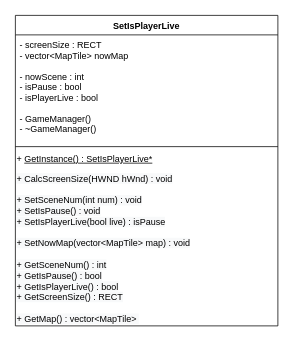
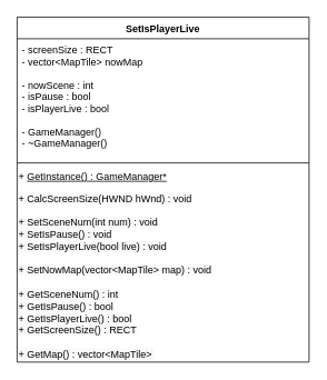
  <mxCell id="0" />
  <mxCell id="1" parent="0" />
  <mxCell id="2" value="SetIsPlayerLive" style="swimlane;fontStyle=1;align=center;verticalAlign=top;childLayout=stackLayout;horizontal=1;startSize=26;horizontalStack=0;resizeParent=1;resizeParentMax=0;resizeLast=0;collapsible=1;marginBottom=0;" vertex="1" parent="1"><mxGeometry x="20" y="20" width="350" height="414" as="geometry" /></mxCell>
  <mxCell id="3" value="- screenSize : RECT&#10;- vector&lt;MapTile&gt; nowMap&#10;&#10;- nowScene : int&#10;- isPause : bool&#10;- isPlayerLive : bool&#10;&#10;- GameManager()&#10;- ~GameManager()" style="text;strokeColor=none;fillColor=none;align=left;verticalAlign=top;spacingLeft=4;spacingRight=4;overflow=hidden;rotatable=0;points=[[0,0.5],[1,0.5]];portConstraint=eastwest;" vertex="1" parent="2"><mxGeometry y="26" width="350" height="144" as="geometry" /></mxCell>
  <mxCell id="4" value="" style="line;strokeWidth=1;fillColor=none;align=left;verticalAlign=middle;spacingTop=-1;spacingLeft=3;spacingRight=3;rotatable=0;labelPosition=right;points=[];portConstraint=eastwest;" vertex="1" parent="2"><mxGeometry y="170" width="350" height="10" as="geometry" /></mxCell>
- <mxCell id="5" value="+ &lt;u&gt;GetInstance() : SetIsPlayerLive*&lt;/u&gt;" style="html=1;fillColor=none;strokeColor=none;align=left;" vertex="1" parent="2"><mxGeometry y="180" width="350" height="24" as="geometry" /></mxCell>
- <mxCell id="6" value="&lt;span style=&quot;color: rgb(0, 0, 0); font-family: helvetica; font-size: 12px; font-style: normal; font-weight: 400; letter-spacing: normal; text-align: left; text-indent: 0px; text-transform: none; word-spacing: 0px; background-color: rgb(248, 249, 250); display: inline; float: none;&quot;&gt;+ CalcScreenSize(HWND hWnd) : void&lt;/span&gt;&lt;br style=&quot;padding: 0px; margin: 0px; color: rgb(0, 0, 0); font-family: helvetica; font-size: 12px; font-style: normal; font-weight: 400; letter-spacing: normal; text-align: left; text-indent: 0px; text-transform: none; word-spacing: 0px; background-color: rgb(248, 249, 250);&quot;&gt;&lt;br style=&quot;padding: 0px; margin: 0px; color: rgb(0, 0, 0); font-family: helvetica; font-size: 12px; font-style: normal; font-weight: 400; letter-spacing: normal; text-align: left; text-indent: 0px; text-transform: none; word-spacing: 0px; background-color: rgb(248, 249, 250);&quot;&gt;&lt;span style=&quot;color: rgb(0, 0, 0); font-family: helvetica; font-size: 12px; font-style: normal; font-weight: 400; letter-spacing: normal; text-align: left; text-indent: 0px; text-transform: none; word-spacing: 0px; background-color: rgb(248, 249, 250); display: inline; float: none;&quot;&gt;+ SetSceneNum(int num) : void&lt;/span&gt;&lt;br style=&quot;padding: 0px; margin: 0px; color: rgb(0, 0, 0); font-family: helvetica; font-size: 12px; font-style: normal; font-weight: 400; letter-spacing: normal; text-align: left; text-indent: 0px; text-transform: none; word-spacing: 0px; background-color: rgb(248, 249, 250);&quot;&gt;&lt;span style=&quot;color: rgb(0, 0, 0); font-family: helvetica; font-size: 12px; font-style: normal; font-weight: 400; letter-spacing: normal; text-align: left; text-indent: 0px; text-transform: none; word-spacing: 0px; background-color: rgb(248, 249, 250); display: inline; float: none;&quot;&gt;+ SetIsPause() : void&lt;/span&gt;&lt;br style=&quot;padding: 0px; margin: 0px; color: rgb(0, 0, 0); font-family: helvetica; font-size: 12px; font-style: normal; font-weight: 400; letter-spacing: normal; text-align: left; text-indent: 0px; text-transform: none; word-spacing: 0px; background-color: rgb(248, 249, 250);&quot;&gt;&lt;span style=&quot;color: rgb(0, 0, 0); font-family: helvetica; font-size: 12px; font-style: normal; font-weight: 400; letter-spacing: normal; text-align: left; text-indent: 0px; text-transform: none; word-spacing: 0px; background-color: rgb(248, 249, 250); display: inline; float: none;&quot;&gt;+ SetIsPlayerLive(bool live) : isPause&lt;/span&gt;&lt;br style=&quot;padding: 0px; margin: 0px; color: rgb(0, 0, 0); font-family: helvetica; font-size: 12px; font-style: normal; font-weight: 400; letter-spacing: normal; text-align: left; text-indent: 0px; text-transform: none; word-spacing: 0px; background-color: rgb(248, 249, 250);&quot;&gt;&lt;br style=&quot;padding: 0px; margin: 0px; color: rgb(0, 0, 0); font-family: helvetica; font-size: 12px; font-style: normal; font-weight: 400; letter-spacing: normal; text-align: left; text-indent: 0px; text-transform: none; word-spacing: 0px; background-color: rgb(248, 249, 250);&quot;&gt;&lt;span style=&quot;color: rgb(0, 0, 0); font-family: helvetica; font-size: 12px; font-style: normal; font-weight: 400; letter-spacing: normal; text-align: left; text-indent: 0px; text-transform: none; word-spacing: 0px; background-color: rgb(248, 249, 250); display: inline; float: none;&quot;&gt;+ SetNowMap(vector&amp;lt;MapTile&amp;gt; map) : void&lt;/span&gt;&lt;br style=&quot;padding: 0px; margin: 0px; color: rgb(0, 0, 0); font-family: helvetica; font-size: 12px; font-style: normal; font-weight: 400; letter-spacing: normal; text-align: left; text-indent: 0px; text-transform: none; word-spacing: 0px; background-color: rgb(248, 249, 250);&quot;&gt;&lt;br style=&quot;padding: 0px; margin: 0px; color: rgb(0, 0, 0); font-family: helvetica; font-size: 12px; font-style: normal; font-weight: 400; letter-spacing: normal; text-align: left; text-indent: 0px; text-transform: none; word-spacing: 0px; background-color: rgb(248, 249, 250);&quot;&gt;&lt;span style=&quot;color: rgb(0, 0, 0); font-family: helvetica; font-size: 12px; font-style: normal; font-weight: 400; letter-spacing: normal; text-align: left; text-indent: 0px; text-transform: none; word-spacing: 0px; background-color: rgb(248, 249, 250); display: inline; float: none;&quot;&gt;+ GetSceneNum() : int&lt;/span&gt;&lt;br style=&quot;padding: 0px; margin: 0px; color: rgb(0, 0, 0); font-family: helvetica; font-size: 12px; font-style: normal; font-weight: 400; letter-spacing: normal; text-align: left; text-indent: 0px; text-transform: none; word-spacing: 0px; background-color: rgb(248, 249, 250);&quot;&gt;&lt;span style=&quot;color: rgb(0, 0, 0); font-family: helvetica; font-size: 12px; font-style: normal; font-weight: 400; letter-spacing: normal; text-align: left; text-indent: 0px; text-transform: none; word-spacing: 0px; background-color: rgb(248, 249, 250); display: inline; float: none;&quot;&gt;+ GetIsPause() : bool&lt;/span&gt;&lt;br style=&quot;padding: 0px; margin: 0px; color: rgb(0, 0, 0); font-family: helvetica; font-size: 12px; font-style: normal; font-weight: 400; letter-spacing: normal; text-align: left; text-indent: 0px; text-transform: none; word-spacing: 0px; background-color: rgb(248, 249, 250);&quot;&gt;&lt;span style=&quot;color: rgb(0, 0, 0); font-family: helvetica; font-size: 12px; font-style: normal; font-weight: 400; letter-spacing: normal; text-align: left; text-indent: 0px; text-transform: none; word-spacing: 0px; background-color: rgb(248, 249, 250); display: inline; float: none;&quot;&gt;+ GetIsPlayerLive() : bool&lt;/span&gt;&lt;br style=&quot;padding: 0px; margin: 0px; color: rgb(0, 0, 0); font-family: helvetica; font-size: 12px; font-style: normal; font-weight: 400; letter-spacing: normal; text-align: left; text-indent: 0px; text-transform: none; word-spacing: 0px; background-color: rgb(248, 249, 250);&quot;&gt;&lt;span style=&quot;color: rgb(0, 0, 0); font-family: helvetica; font-size: 12px; font-style: normal; font-weight: 400; letter-spacing: normal; text-align: left; text-indent: 0px; text-transform: none; word-spacing: 0px; background-color: rgb(248, 249, 250); display: inline; float: none;&quot;&gt;+ GetScreenSize() : RECT&lt;/span&gt;&lt;br style=&quot;padding: 0px; margin: 0px; color: rgb(0, 0, 0); font-family: helvetica; font-size: 12px; font-style: normal; font-weight: 400; letter-spacing: normal; text-align: left; text-indent: 0px; text-transform: none; word-spacing: 0px; background-color: rgb(248, 249, 250);&quot;&gt;&lt;br style=&quot;padding: 0px; margin: 0px; color: rgb(0, 0, 0); font-family: helvetica; font-size: 12px; font-style: normal; font-weight: 400; letter-spacing: normal; text-align: left; text-indent: 0px; text-transform: none; word-spacing: 0px; background-color: rgb(248, 249, 250);&quot;&gt;&lt;span style=&quot;color: rgb(0, 0, 0); font-family: helvetica; font-size: 12px; font-style: normal; font-weight: 400; letter-spacing: normal; text-align: left; text-indent: 0px; text-transform: none; word-spacing: 0px; background-color: rgb(248, 249, 250); display: inline; float: none;&quot;&gt;+ GetMap() : vector&amp;lt;MapTile&amp;gt;&amp;nbsp;&lt;/span&gt;" style="text;whiteSpace=wrap;html=1;" vertex="1" parent="2"><mxGeometry y="204" width="350" height="210" as="geometry" /></mxCell>
+ <mxCell id="5" value="+ &lt;u&gt;GetInstance() : GameManager*&lt;/u&gt;" style="html=1;fillColor=none;strokeColor=none;align=left;" vertex="1" parent="2"><mxGeometry y="180" width="350" height="24" as="geometry" /></mxCell>
+ <mxCell id="6" value="&lt;span style=&quot;color: rgb(0, 0, 0); font-family: helvetica; font-size: 12px; font-style: normal; font-weight: 400; letter-spacing: normal; text-align: left; text-indent: 0px; text-transform: none; word-spacing: 0px; background-color: rgb(248, 249, 250); display: inline; float: none;&quot;&gt;+ CalcScreenSize(HWND hWnd) : void&lt;/span&gt;&lt;br style=&quot;padding: 0px; margin: 0px; color: rgb(0, 0, 0); font-family: helvetica; font-size: 12px; font-style: normal; font-weight: 400; letter-spacing: normal; text-align: left; text-indent: 0px; text-transform: none; word-spacing: 0px; background-color: rgb(248, 249, 250);&quot;&gt;&lt;br style=&quot;padding: 0px; margin: 0px; color: rgb(0, 0, 0); font-family: helvetica; font-size: 12px; font-style: normal; font-weight: 400; letter-spacing: normal; text-align: left; text-indent: 0px; text-transform: none; word-spacing: 0px; background-color: rgb(248, 249, 250);&quot;&gt;&lt;span style=&quot;color: rgb(0, 0, 0); font-family: helvetica; font-size: 12px; font-style: normal; font-weight: 400; letter-spacing: normal; text-align: left; text-indent: 0px; text-transform: none; word-spacing: 0px; background-color: rgb(248, 249, 250); display: inline; float: none;&quot;&gt;+ SetSceneNum(int num) : void&lt;/span&gt;&lt;br style=&quot;padding: 0px; margin: 0px; color: rgb(0, 0, 0); font-family: helvetica; font-size: 12px; font-style: normal; font-weight: 400; letter-spacing: normal; text-align: left; text-indent: 0px; text-transform: none; word-spacing: 0px; background-color: rgb(248, 249, 250);&quot;&gt;&lt;span style=&quot;color: rgb(0, 0, 0); font-family: helvetica; font-size: 12px; font-style: normal; font-weight: 400; letter-spacing: normal; text-align: left; text-indent: 0px; text-transform: none; word-spacing: 0px; background-color: rgb(248, 249, 250); display: inline; float: none;&quot;&gt;+ SetIsPause() : void&lt;/span&gt;&lt;br style=&quot;padding: 0px; margin: 0px; color: rgb(0, 0, 0); font-family: helvetica; font-size: 12px; font-style: normal; font-weight: 400; letter-spacing: normal; text-align: left; text-indent: 0px; text-transform: none; word-spacing: 0px; background-color: rgb(248, 249, 250);&quot;&gt;&lt;span style=&quot;color: rgb(0, 0, 0); font-family: helvetica; font-size: 12px; font-style: normal; font-weight: 400; letter-spacing: normal; text-align: left; text-indent: 0px; text-transform: none; word-spacing: 0px; background-color: rgb(248, 249, 250); display: inline; float: none;&quot;&gt;+ SetIsPlayerLive(bool live) : void&lt;/span&gt;&lt;br style=&quot;padding: 0px; margin: 0px; color: rgb(0, 0, 0); font-family: helvetica; font-size: 12px; font-style: normal; font-weight: 400; letter-spacing: normal; text-align: left; text-indent: 0px; text-transform: none; word-spacing: 0px; background-color: rgb(248, 249, 250);&quot;&gt;&lt;br style=&quot;padding: 0px; margin: 0px; color: rgb(0, 0, 0); font-family: helvetica; font-size: 12px; font-style: normal; font-weight: 400; letter-spacing: normal; text-align: left; text-indent: 0px; text-transform: none; word-spacing: 0px; background-color: rgb(248, 249, 250);&quot;&gt;&lt;span style=&quot;color: rgb(0, 0, 0); font-family: helvetica; font-size: 12px; font-style: normal; font-weight: 400; letter-spacing: normal; text-align: left; text-indent: 0px; text-transform: none; word-spacing: 0px; background-color: rgb(248, 249, 250); display: inline; float: none;&quot;&gt;+ SetNowMap(vector&amp;lt;MapTile&amp;gt; map) : void&lt;/span&gt;&lt;br style=&quot;padding: 0px; margin: 0px; color: rgb(0, 0, 0); font-family: helvetica; font-size: 12px; font-style: normal; font-weight: 400; letter-spacing: normal; text-align: left; text-indent: 0px; text-transform: none; word-spacing: 0px; background-color: rgb(248, 249, 250);&quot;&gt;&lt;br style=&quot;padding: 0px; margin: 0px; color: rgb(0, 0, 0); font-family: helvetica; font-size: 12px; font-style: normal; font-weight: 400; letter-spacing: normal; text-align: left; text-indent: 0px; text-transform: none; word-spacing: 0px; background-color: rgb(248, 249, 250);&quot;&gt;&lt;span style=&quot;color: rgb(0, 0, 0); font-family: helvetica; font-size: 12px; font-style: normal; font-weight: 400; letter-spacing: normal; text-align: left; text-indent: 0px; text-transform: none; word-spacing: 0px; background-color: rgb(248, 249, 250); display: inline; float: none;&quot;&gt;+ GetSceneNum() : int&lt;/span&gt;&lt;br style=&quot;padding: 0px; margin: 0px; color: rgb(0, 0, 0); font-family: helvetica; font-size: 12px; font-style: normal; font-weight: 400; letter-spacing: normal; text-align: left; text-indent: 0px; text-transform: none; word-spacing: 0px; background-color: rgb(248, 249, 250);&quot;&gt;&lt;span style=&quot;color: rgb(0, 0, 0); font-family: helvetica; font-size: 12px; font-style: normal; font-weight: 400; letter-spacing: normal; text-align: left; text-indent: 0px; text-transform: none; word-spacing: 0px; background-color: rgb(248, 249, 250); display: inline; float: none;&quot;&gt;+ GetIsPause() : bool&lt;/span&gt;&lt;br style=&quot;padding: 0px; margin: 0px; color: rgb(0, 0, 0); font-family: helvetica; font-size: 12px; font-style: normal; font-weight: 400; letter-spacing: normal; text-align: left; text-indent: 0px; text-transform: none; word-spacing: 0px; background-color: rgb(248, 249, 250);&quot;&gt;&lt;span style=&quot;color: rgb(0, 0, 0); font-family: helvetica; font-size: 12px; font-style: normal; font-weight: 400; letter-spacing: normal; text-align: left; text-indent: 0px; text-transform: none; word-spacing: 0px; background-color: rgb(248, 249, 250); display: inline; float: none;&quot;&gt;+ GetIsPlayerLive() : bool&lt;/span&gt;&lt;br style=&quot;padding: 0px; margin: 0px; color: rgb(0, 0, 0); font-family: helvetica; font-size: 12px; font-style: normal; font-weight: 400; letter-spacing: normal; text-align: left; text-indent: 0px; text-transform: none; word-spacing: 0px; background-color: rgb(248, 249, 250);&quot;&gt;&lt;span style=&quot;color: rgb(0, 0, 0); font-family: helvetica; font-size: 12px; font-style: normal; font-weight: 400; letter-spacing: normal; text-align: left; text-indent: 0px; text-transform: none; word-spacing: 0px; background-color: rgb(248, 249, 250); display: inline; float: none;&quot;&gt;+ GetScreenSize() : RECT&lt;/span&gt;&lt;br style=&quot;padding: 0px; margin: 0px; color: rgb(0, 0, 0); font-family: helvetica; font-size: 12px; font-style: normal; font-weight: 400; letter-spacing: normal; text-align: left; text-indent: 0px; text-transform: none; word-spacing: 0px; background-color: rgb(248, 249, 250);&quot;&gt;&lt;br style=&quot;padding: 0px; margin: 0px; color: rgb(0, 0, 0); font-family: helvetica; font-size: 12px; font-style: normal; font-weight: 400; letter-spacing: normal; text-align: left; text-indent: 0px; text-transform: none; word-spacing: 0px; background-color: rgb(248, 249, 250);&quot;&gt;&lt;span style=&quot;color: rgb(0, 0, 0); font-family: helvetica; font-size: 12px; font-style: normal; font-weight: 400; letter-spacing: normal; text-align: left; text-indent: 0px; text-transform: none; word-spacing: 0px; background-color: rgb(248, 249, 250); display: inline; float: none;&quot;&gt;+ GetMap() : vector&amp;lt;MapTile&amp;gt;&amp;nbsp;&lt;/span&gt;" style="text;whiteSpace=wrap;html=1;" vertex="1" parent="2"><mxGeometry y="204" width="350" height="210" as="geometry" /></mxCell>
